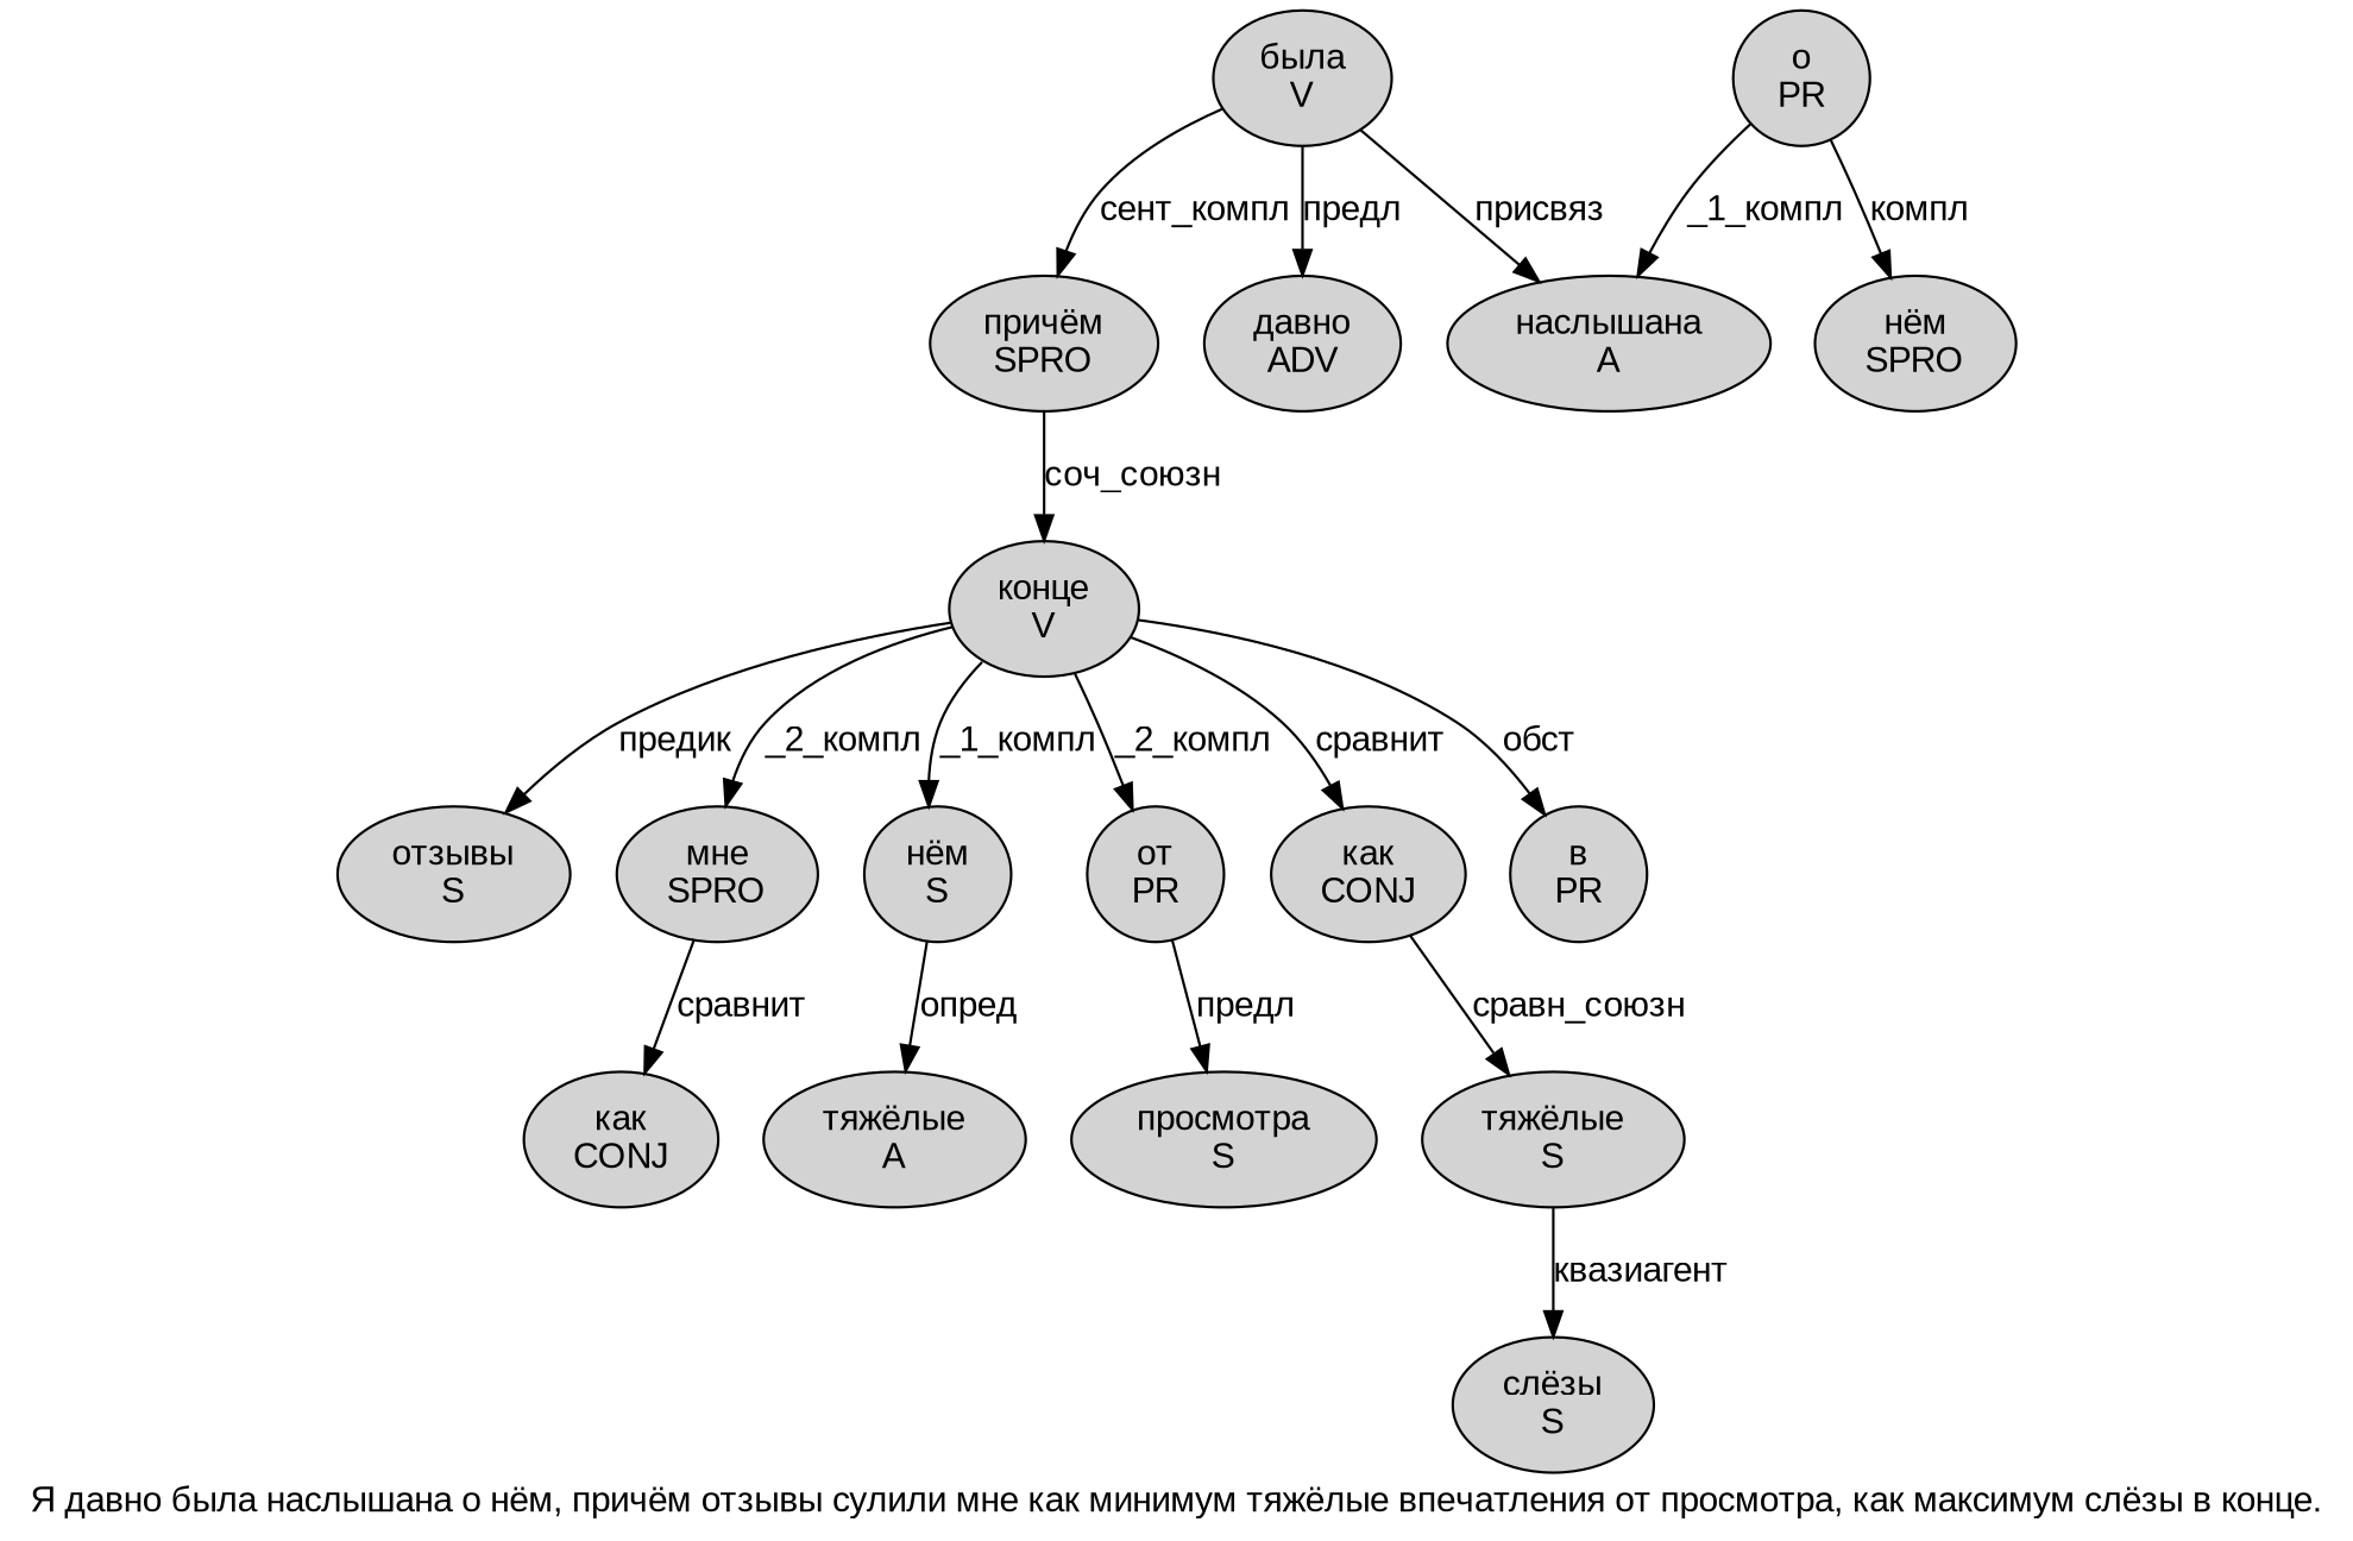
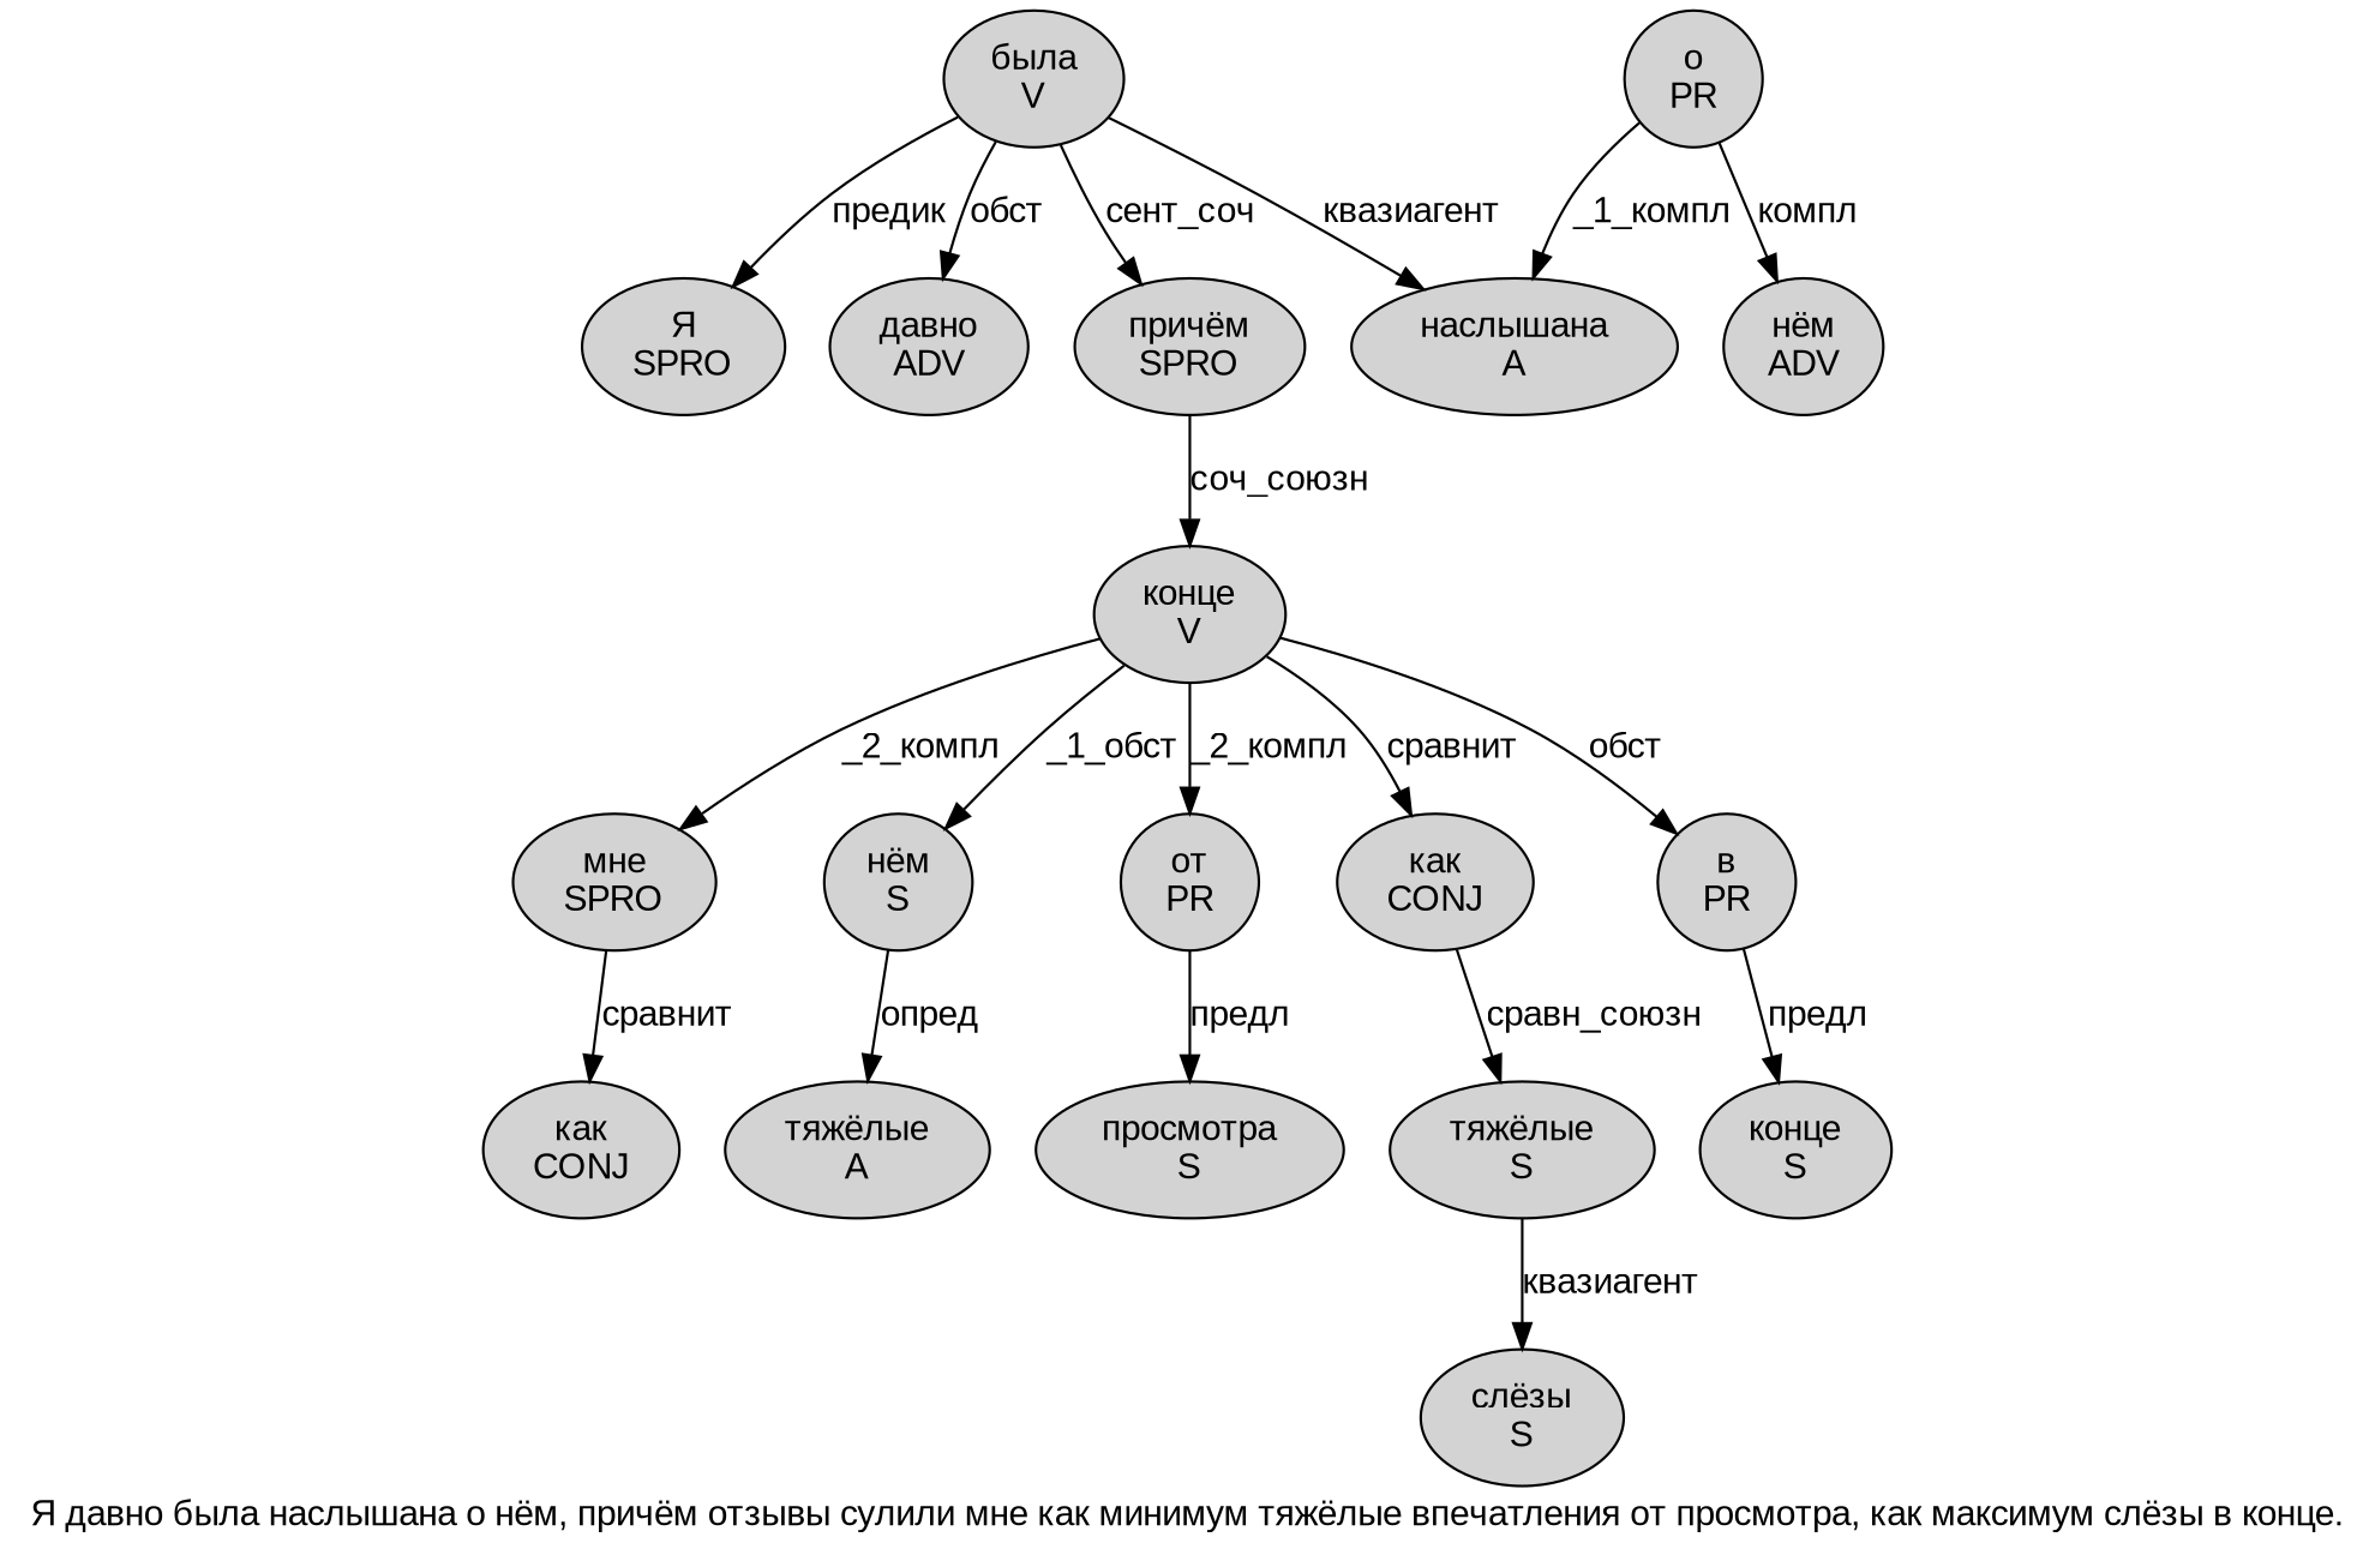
  digraph {
    fontname="Liberation Sans"
    label="Я давно была наслышана о нём, причём отзывы сулили мне как минимум тяжёлые впечатления от просмотра, как максимум слёзы в конце."
    node [fillcolor=lightgray fontname="Liberation Sans" penwidth=1 shape=ellipse style=filled]
    edge [fontname="Liberation Sans"]
+   n1 [label="Я\nSPRO"]
    n2 [label="давно\nADV"]
    n3 [label="была\nV"]
    n4 [label="наслышана\nA"]
    n5 [label="причём\nSPRO"]
    n6 [label="конце\nV"]
    n7 [label="о\nPR"]
-   n8 [label="нём\nSPRO"]
-   n9 [label="отзывы\nS"]
+   n8 [label="нём\nADV"]
    n10 [label="мне\nSPRO"]
    n11 [label="нём\nS"]
    n12 [label="от\nPR"]
    n13 [label="как\nCONJ"]
    n14 [label="в\nPR"]
    n15 [label="как\nCONJ"]
    n16 [label="тяжёлые\nA"]
    n17 [label="просмотра\nS"]
    n18 [label="тяжёлые\nS"]
+   n19 [label="конце\nS"]
    n20 [label="слёзы\nS"]
-   n3 -> n2 [label="предл"]
-   n3 -> n4 [label="присвяз"]
-   n3 -> n5 [label="сент_компл"]
+   n3 -> n1 [label="предик"]
+   n3 -> n2 [label="обст"]
+   n3 -> n4 [label="квазиагент"]
+   n3 -> n5 [label="сент_соч"]
    n5 -> n6 [label="соч_союзн"]
-   n6 -> n9 [label="предик"]
    n6 -> n10 [label="_2_компл"]
-   n6 -> n11 [label="_1_компл"]
+   n6 -> n11 [label="_1_обст"]
    n6 -> n12 [label="_2_компл"]
    n6 -> n13 [label="сравнит"]
    n6 -> n14 [label="обст"]
    n7 -> n4 [label="_1_компл"]
    n7 -> n8 [label="компл"]
    n10 -> n15 [label="сравнит"]
    n11 -> n16 [label="опред"]
    n12 -> n17 [label="предл"]
    n13 -> n18 [label="сравн_союзн"]
+   n14 -> n19 [label="предл"]
    n18 -> n20 [label="квазиагент"]
  }
